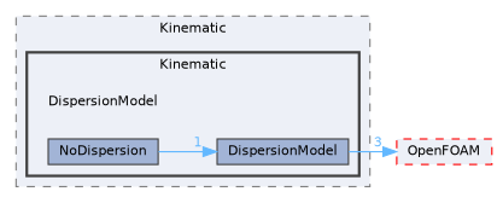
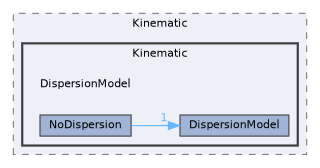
  digraph {
    compound=true
    rankdir=LR
    node [fontname=Helvetica fontsize=10 shape=box color=grey25 fillcolor="#a2b4d6" style=filled]
    edge [color=steelblue1 fontcolor=steelblue1 fontname=Helvetica fontsize=10 labeldistance=1.5 labelfontname=Helvetica labelfontsize=10]
    n1 [height=0.2 label=DispersionModel shape=plaintext width=0.4 color="" fillcolor="" style=""]
    n2 [height=0.2 label=DispersionModel width=0.4]
    n3 [height=0.2 label=NoDispersion width=0.4]
-   n4 [color=red fillcolor="#edf0f7" height=0.2 label=OpenFOAM style="filled,dashed" width=0.4]
    subgraph cluster_1 {
      bgcolor="#edf0f7"
      fontname=Helvetica
      fontsize=10
      label=Kinematic
      pencolor=grey50
      style="filled,dashed"
      subgraph cluster_2 {
        bgcolor="#edf0f7"
        fontname=Helvetica
        fontsize=10
        pencolor=grey25
        style="filled,bold"
        n1
        n2
        n3
      }
    }
-   n2 -> n4 [headlabel=3]
    n3 -> n2 [headlabel=1]
  }
